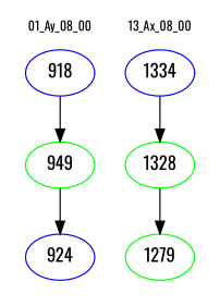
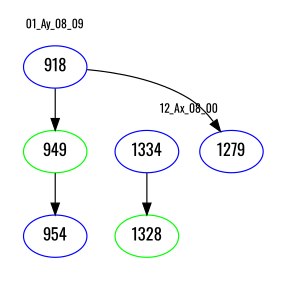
  digraph {
    fontname=Oswald
    node [color=blue fontname=Oswald]
    edge [color=black fontname=Oswald]
    n1 [color=green label=949]
    n2 [label=918]
-   n3 [label=924]
+   n3 [label=954]
    n4 [color=green label=1328]
-   n5 [color=green label=1279]
+   n5 [label=1279]
    n6 [label=1334]
    subgraph cluster_1 {
      color=white
      fontsize=10
-     label="01_Ay_08_00"
+     label="01_Ay_08_09"
      n1
      n2
      n3
    }
    subgraph cluster_2 {
      color=white
      fontsize=10
-     label="13_Ax_08_00"
+     label="12_Ax_08_00"
      n4
      n5
      n6
    }
    n1 -> n3
    n2 -> n1
-   n4 -> n5
+   n2 -> n5
    n6 -> n4
  }
